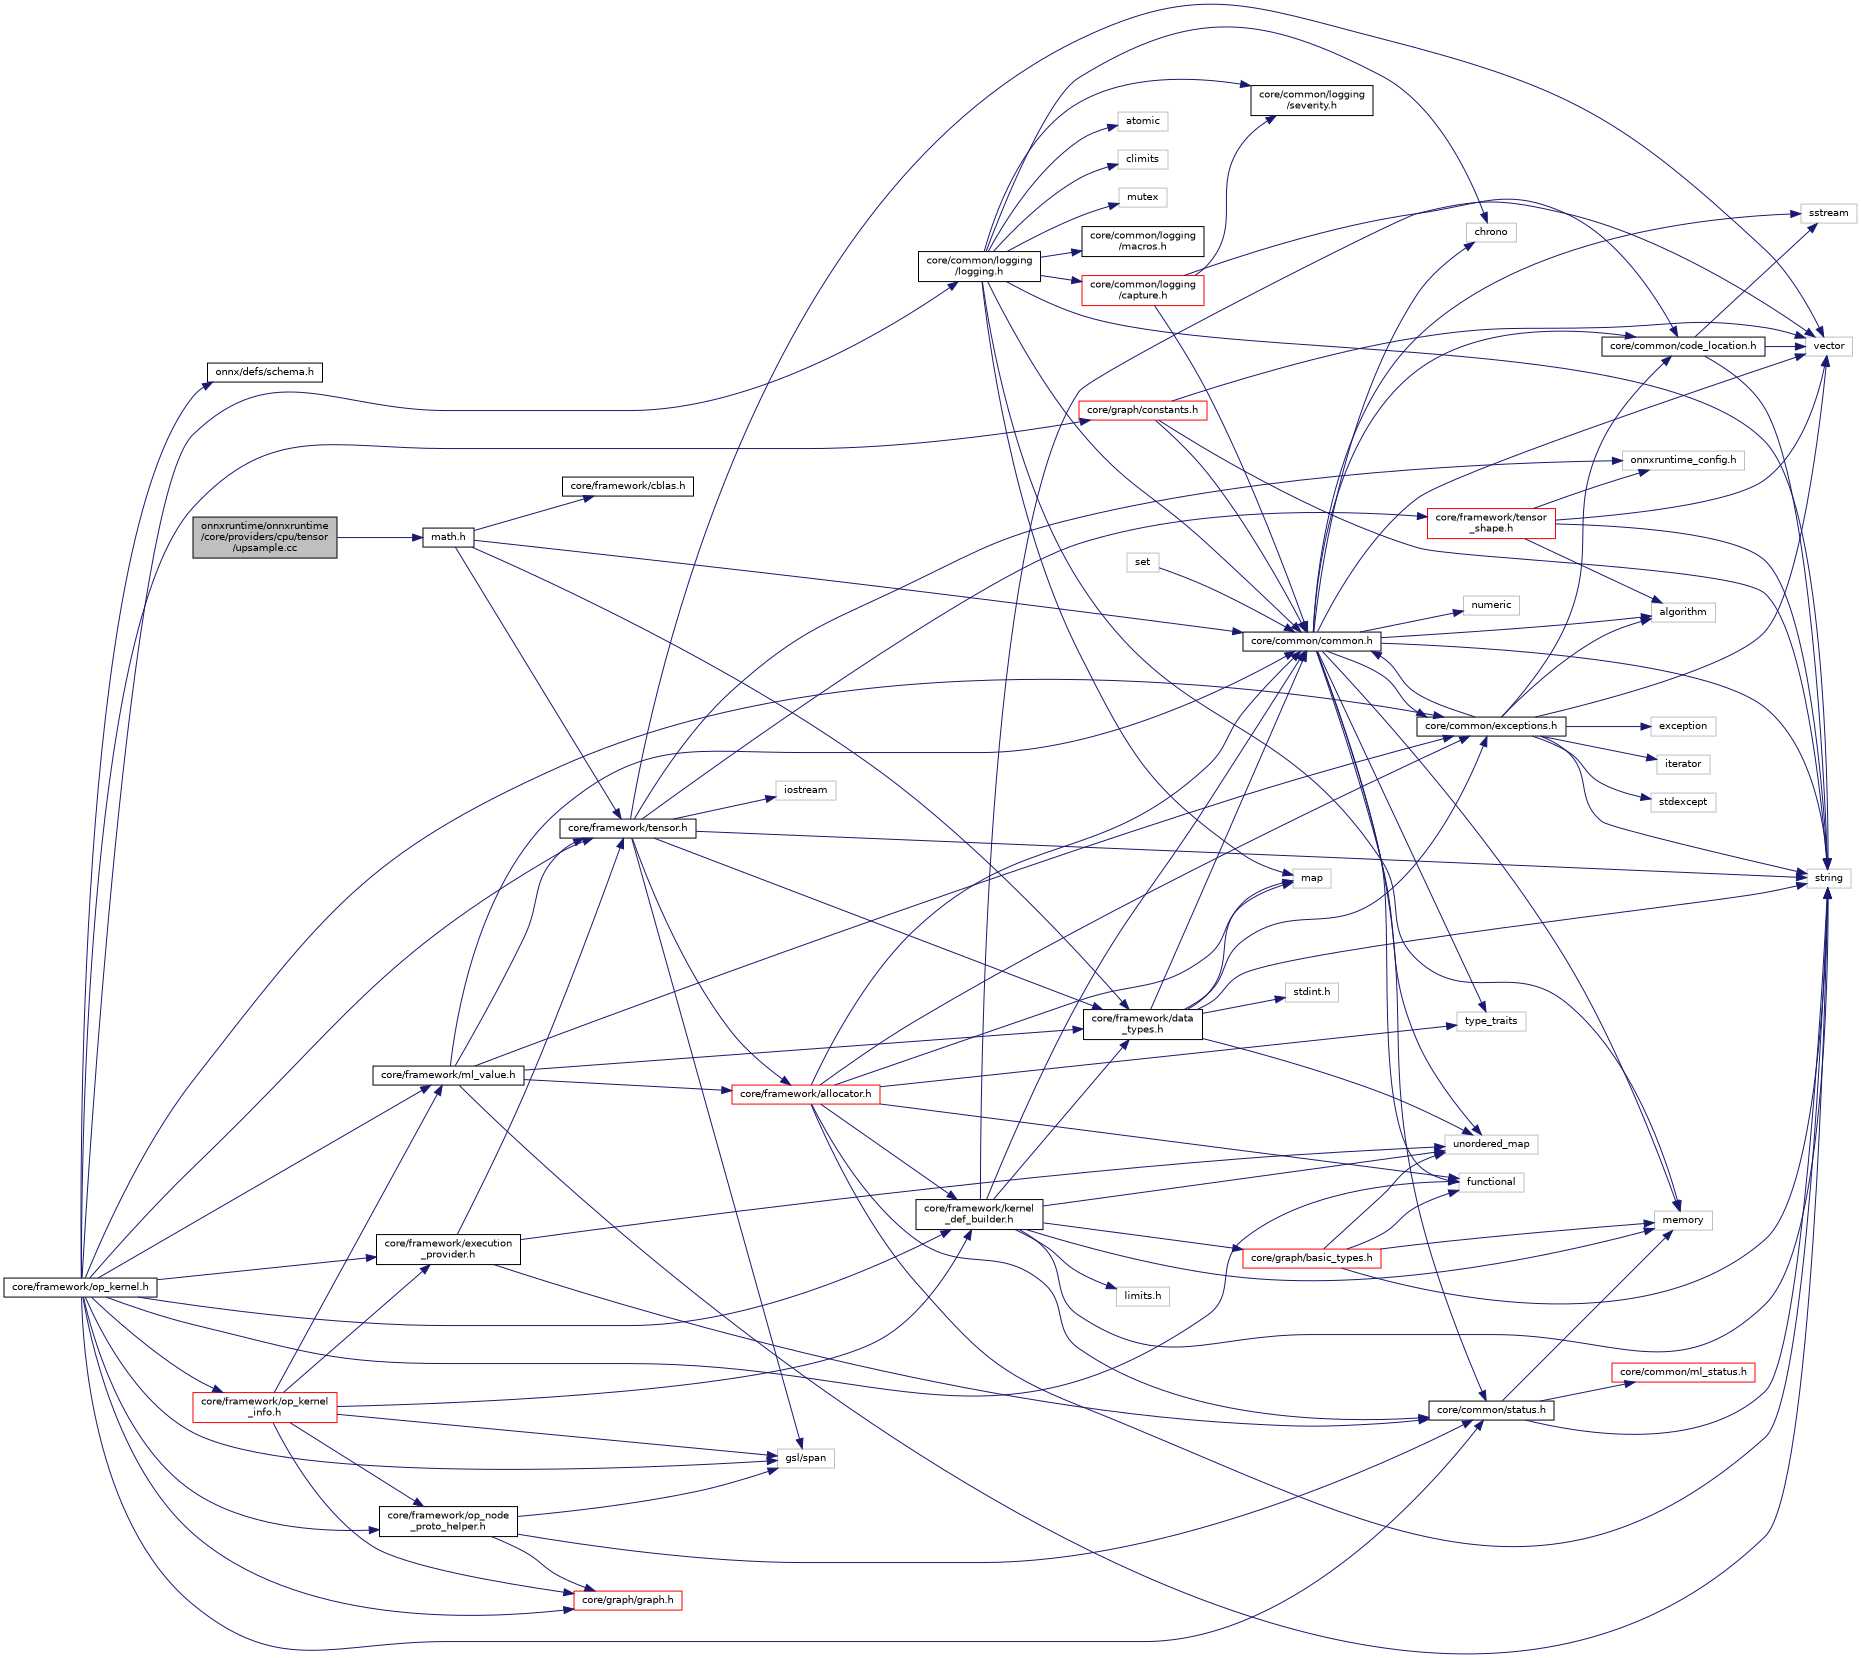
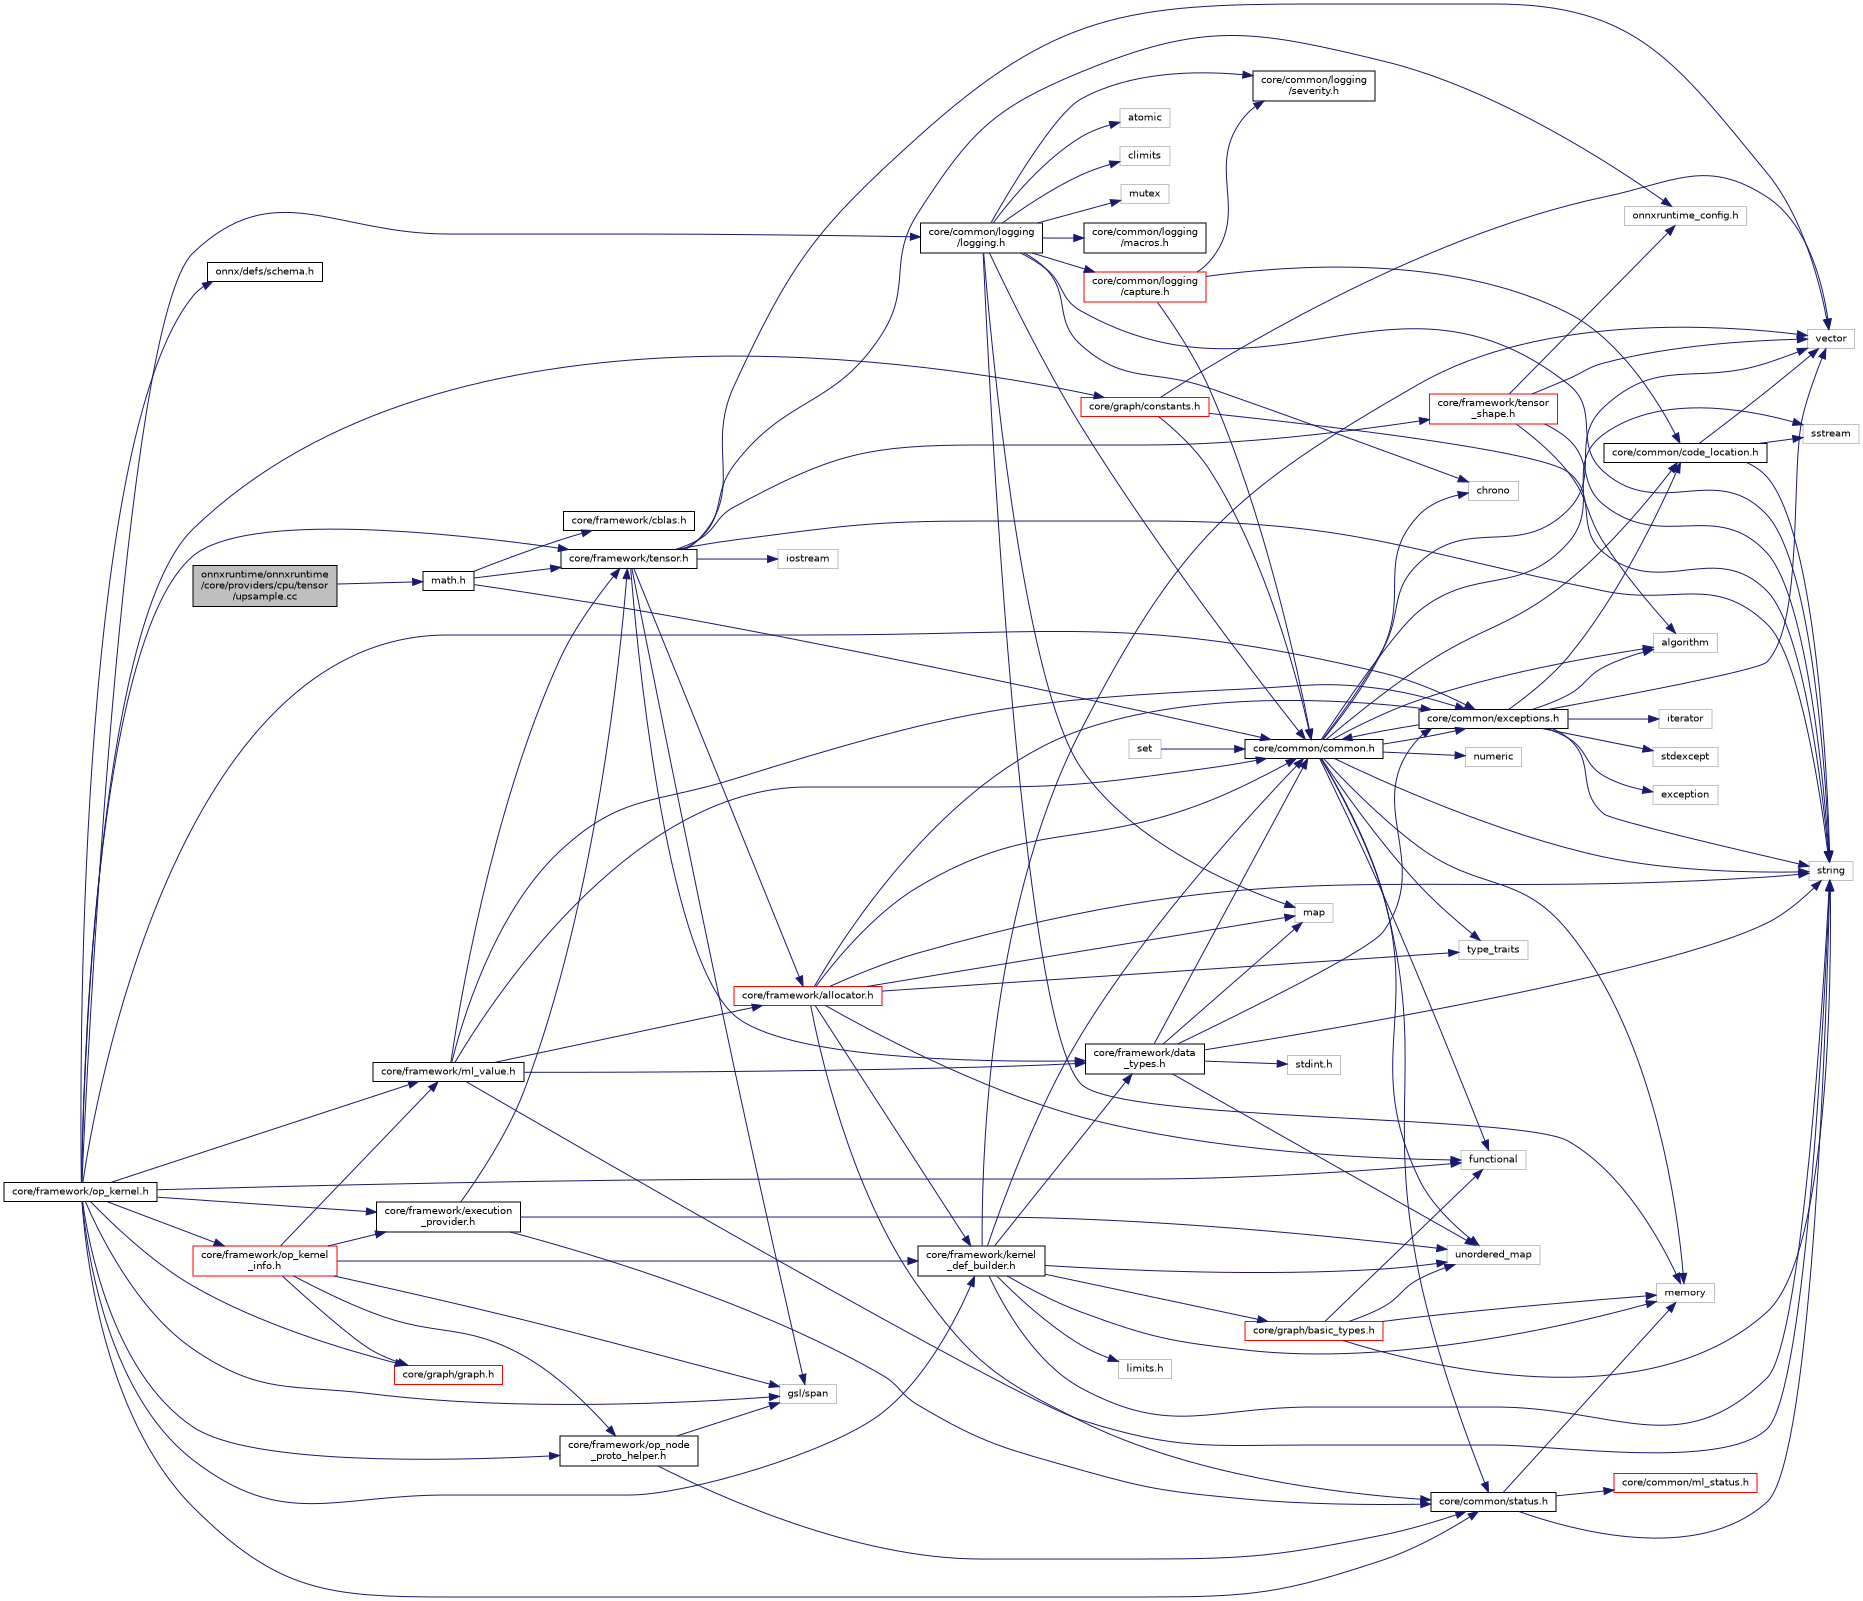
  digraph {
    rankdir=LR
    node [color=grey75 fillcolor=white fontname=Helvetica fontsize=10 shape=record style=filled]
    edge [color=midnightblue fontname=Helvetica fontsize=10 labelfontname=Helvetica labelfontsize=10 style=solid]
    n1 [color=black fillcolor=grey75 fontcolor=black height=0.2 label="onnxruntime/onnxruntime\l/core/providers/cpu/tensor\l/upsample.cc" width=0.4]
    n2 [color=black height=0.2 label="math.h" width=0.4]
    n3 [color=black height=0.2 label="core/framework/tensor.h" width=0.4]
    n4 [color=black height=0.2 label="core/common/common.h" width=0.4]
    n5 [color=black height=0.2 label="core/framework/data\l_types.h" width=0.4]
    n6 [color=black height=0.2 label="core/framework/cblas.h" width=0.4]
    n7 [color=black height=0.2 label="core/framework/op_kernel.h" width=0.4]
    n8 [height=0.2 label=functional width=0.4]
    n9 [color=black height=0.2 label="core/common/exceptions.h" width=0.4]
    n10 [color=black height=0.2 label="core/common/status.h" width=0.4]
    n11 [color=black height=0.2 label="core/common/logging\l/logging.h" width=0.4]
    n12 [color=black height=0.2 label="core/framework/execution\l_provider.h" width=0.4]
    n13 [height=0.2 label="gsl/span" width=0.4]
    n14 [color=black height=0.2 label="core/framework/kernel\l_def_builder.h" width=0.4]
    n15 [color=black height=0.2 label="core/framework/ml_value.h" width=0.4]
    n16 [color=red height=0.2 label="core/framework/op_kernel\l_info.h" width=0.4]
    n17 [color=black height=0.2 label="core/framework/op_node\l_proto_helper.h" width=0.4]
    n18 [color=red height=0.2 label="core/graph/graph.h" width=0.4]
    n19 [color=red height=0.2 label="core/graph/constants.h" width=0.4]
    n20 [color=black height=0.2 label="onnx/defs/schema.h" width=0.4]
    n21 [height=0.2 label=algorithm width=0.4]
    n22 [height=0.2 label=exception width=0.4]
    n23 [height=0.2 label=iterator width=0.4]
    n24 [height=0.2 label=stdexcept width=0.4]
    n25 [height=0.2 label=string width=0.4]
    n26 [height=0.2 label=vector width=0.4]
    n27 [color=black height=0.2 label="core/common/code_location.h" width=0.4]
    n28 [height=0.2 label=memory width=0.4]
    n29 [color=red height=0.2 label="core/common/ml_status.h" width=0.4]
    n30 [height=0.2 label=chrono width=0.4]
    n31 [height=0.2 label=atomic width=0.4]
    n32 [height=0.2 label=climits width=0.4]
    n33 [height=0.2 label=map width=0.4]
    n34 [height=0.2 label=mutex width=0.4]
    n35 [color=red height=0.2 label="core/common/logging\l/capture.h" width=0.4]
    n36 [color=black height=0.2 label="core/common/logging\l/severity.h" width=0.4]
    n37 [color=black height=0.2 label="core/common/logging\l/macros.h" width=0.4]
    n38 [height=0.2 label=unordered_map width=0.4]
    n39 [height=0.2 label=iostream width=0.4]
    n40 [color=red height=0.2 label="core/framework/allocator.h" width=0.4]
    n41 [color=red height=0.2 label="core/framework/tensor\l_shape.h" width=0.4]
    n42 [height=0.2 label="onnxruntime_config.h" width=0.4]
    n43 [height=0.2 label="limits.h" width=0.4]
    n44 [color=red height=0.2 label="core/graph/basic_types.h" width=0.4]
    n45 [height=0.2 label=numeric width=0.4]
    n46 [height=0.2 label=sstream width=0.4]
    n47 [height=0.2 label=type_traits width=0.4]
    n48 [height=0.2 label=set width=0.4]
    n49 [height=0.2 label="stdint.h" width=0.4]
    n1 -> n2
    n2 -> n3
    n2 -> n4
-   n2 -> n5
    n2 -> n6
    n3 -> n5
    n3 -> n13
    n3 -> n25
    n3 -> n26
    n3 -> n39
    n3 -> n40
    n3 -> n41
    n3 -> n42
    n4 -> n8
    n4 -> n9
    n4 -> n10
    n4 -> n21
    n4 -> n25
    n4 -> n26
    n4 -> n27
    n4 -> n28
    n4 -> n30
    n4 -> n38
    n4 -> n45
    n4 -> n46
    n4 -> n47
    n5 -> n4
    n5 -> n9
    n5 -> n25
    n5 -> n33
    n5 -> n38
    n5 -> n49
    n7 -> n3
    n7 -> n8
    n7 -> n9
    n7 -> n10
    n7 -> n11
    n7 -> n12
    n7 -> n13
    n7 -> n14
    n7 -> n15
    n7 -> n16
    n7 -> n17
    n7 -> n18
    n7 -> n19
    n7 -> n20
    n9 -> n4
    n9 -> n21
    n9 -> n22
    n9 -> n23
    n9 -> n24
    n9 -> n25
    n9 -> n26
    n9 -> n27
    n10 -> n25
    n10 -> n28
    n10 -> n29
    n11 -> n4
    n11 -> n25
    n11 -> n28
    n11 -> n30
    n11 -> n31
    n11 -> n32
    n11 -> n33
    n11 -> n34
    n11 -> n35
    n11 -> n36
    n11 -> n37
    n12 -> n3
    n12 -> n10
    n12 -> n38
    n14 -> n4
    n14 -> n5
    n14 -> n25
    n14 -> n26
    n14 -> n28
    n14 -> n38
    n14 -> n43
    n14 -> n44
    n15 -> n3
    n15 -> n4
    n15 -> n5
    n15 -> n9
    n15 -> n25
    n15 -> n40
    n16 -> n12
    n16 -> n13
    n16 -> n14
    n16 -> n15
    n16 -> n17
    n16 -> n18
    n17 -> n10
    n17 -> n13
-   n17 -> n18
    n19 -> n4
    n19 -> n25
    n19 -> n26
    n27 -> n25
    n27 -> n26
    n27 -> n46
    n35 -> n4
    n35 -> n27
    n35 -> n36
    n40 -> n4
    n40 -> n8
    n40 -> n9
    n40 -> n10
    n40 -> n14
    n40 -> n25
    n40 -> n33
    n40 -> n47
    n41 -> n21
    n41 -> n25
    n41 -> n26
    n41 -> n42
    n44 -> n8
    n44 -> n25
    n44 -> n28
    n44 -> n38
    n48 -> n4
  }
